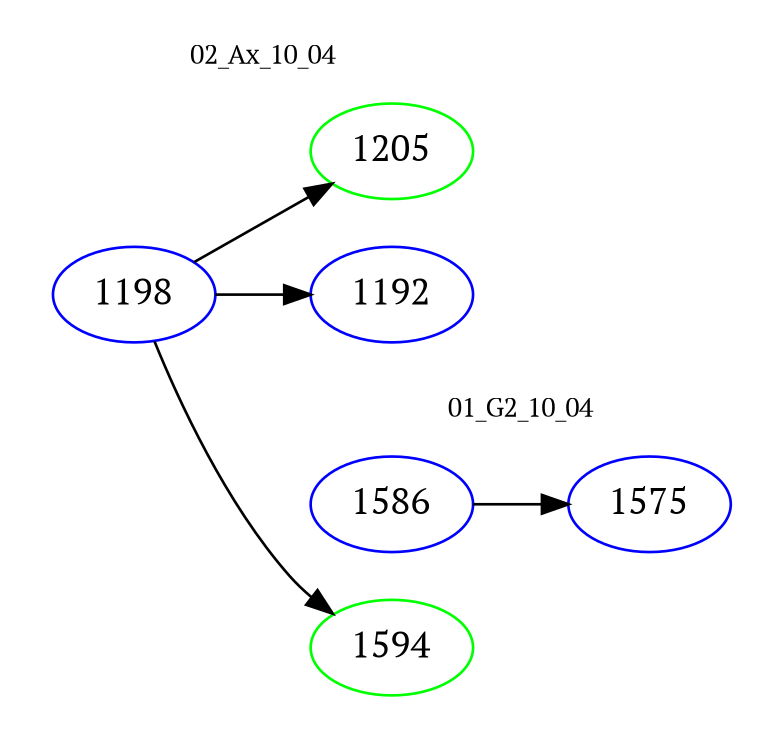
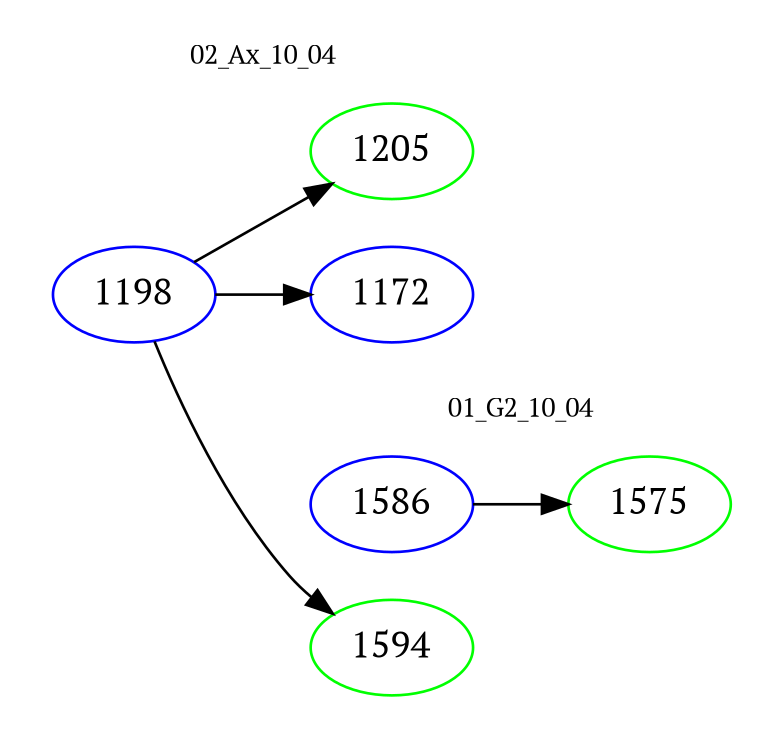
  digraph {
    fontname="PT Serif"
    rankdir=LR
    node [color=blue fontname="PT Serif"]
    edge [color=black fontname="PT Serif"]
    n1 [label=1198]
-   n2 [label=1192]
+   n2 [label=1172]
    n3 [color=green label=1205]
    n4 [label=1586]
-   n5 [label=1575]
+   n5 [color=green label=1575]
    n6 [color=green label=1594]
    subgraph cluster_1 {
      color=white
      fontsize=10
      label="02_Ax_10_04"
      n1
      n2
      n3
    }
    subgraph cluster_2 {
      color=white
      fontsize=10
      label="01_G2_10_04"
      n4
      n5
      n6
    }
    n1 -> n2
    n1 -> n3
    n1 -> n6
    n4 -> n5
  }
